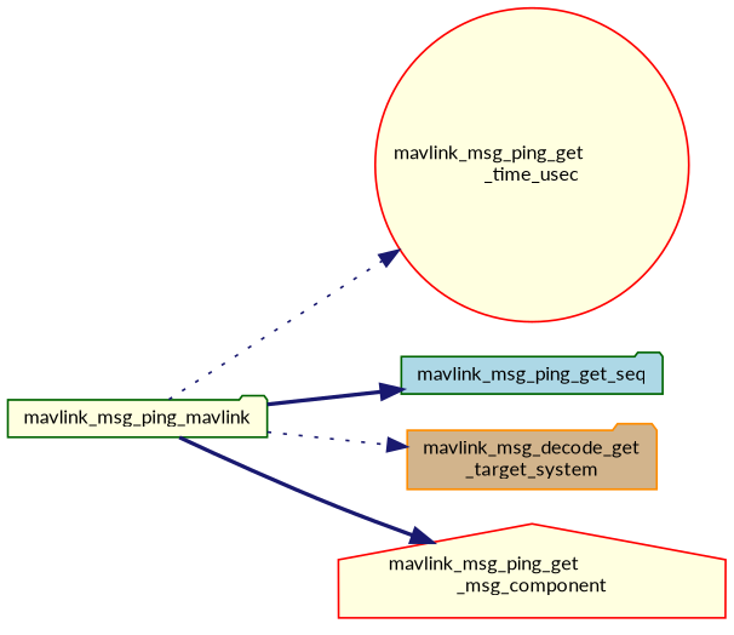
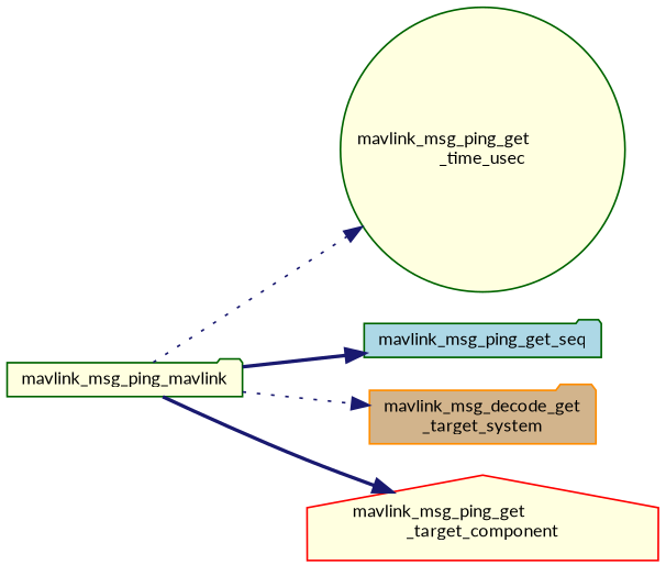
  digraph {
    fontname=Lato
    rankdir=LR
    node [color=darkgreen fillcolor=lightyellow fontname=Lato fontsize=10 shape=folder style=filled]
    edge [color=midnightblue fontname=Lato fontsize=10 labelfontname=Helvetica labelfontsize=10 style=dotted]
    n1 [fontcolor=black height=0.2 label=mavlink_msg_ping_mavlink width=0.4]
-   n2 [color=red height=0.2 label="mavlink_msg_ping_get\l_time_usec" shape=circle width=0.4]
+   n2 [height=0.2 label="mavlink_msg_ping_get\l_time_usec" shape=circle width=0.4]
    n3 [fillcolor=lightblue height=0.2 label=mavlink_msg_ping_get_seq width=0.4]
    n4 [color=darkorange fillcolor=tan height=0.2 label="mavlink_msg_decode_get\l_target_system" width=0.4]
-   n5 [color=red height=0.2 label="mavlink_msg_ping_get\l_msg_component" shape=house width=0.4]
+   n5 [color=red height=0.2 label="mavlink_msg_ping_get\l_target_component" shape=house width=0.4]
    n1 -> n2
    n1 -> n3 [style=bold]
    n1 -> n4
    n1 -> n5 [style=bold]
  }
